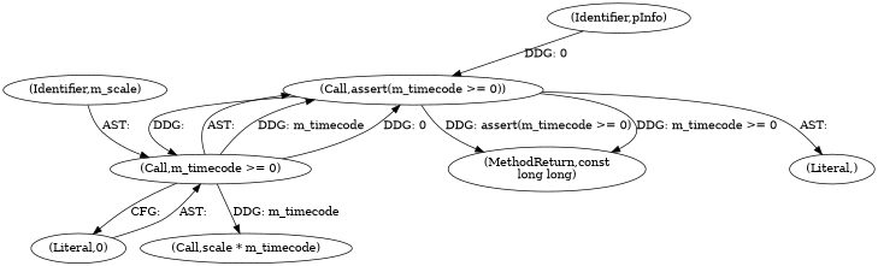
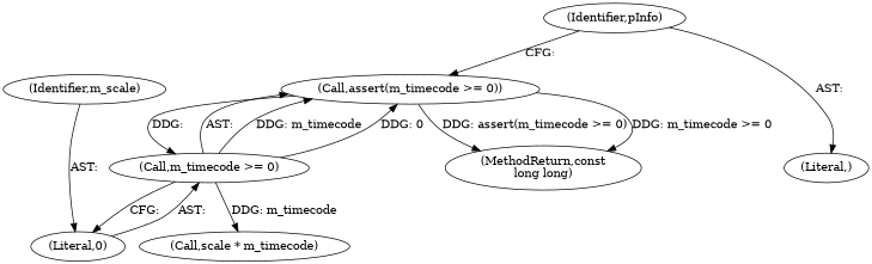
  digraph {
    n1 [label="(Call,assert(m_timecode >= 0))"]
    n2 [label="(Call,m_timecode >= 0)"]
    n3 [label="(Literal,)"]
    n4 [label="(MethodReturn,const\nlong long)"]
    n5 [label="(Literal,0)"]
    n6 [label="(Call,scale * m_timecode)"]
    n7 [label="(Identifier,pInfo)"]
    n8 [label="(Identifier,m_scale)"]
    n1 -> n2 [label="DDG: "]
-   n1 -> n3 [label="AST: "]
+   n7 -> n3 [label="AST: "]
    n1 -> n4 [label="DDG: assert(m_timecode >= 0)"]
    n1 -> n4 [label="DDG: m_timecode >= 0"]
    n2 -> n1 [label="AST: "]
    n2 -> n1 [label="DDG: m_timecode"]
    n2 -> n1 [label="DDG: 0"]
    n2 -> n5 [label="CFG: "]
    n2 -> n6 [label="DDG: m_timecode"]
    n5 -> n2 [label="AST: "]
-   n7 -> n1 [label="DDG: 0"]
-   n8 -> n2 [label="AST: "]
+   n7 -> n1 [label="CFG: "]
+   n8 -> n5 [label="AST: "]
  }
